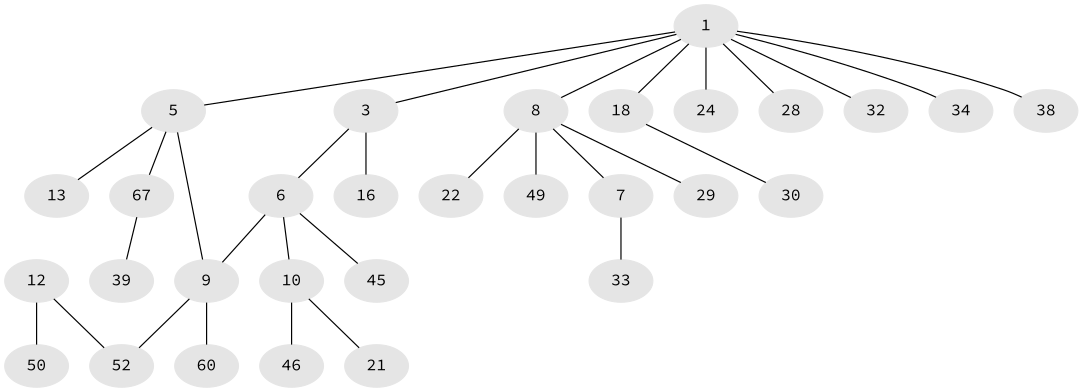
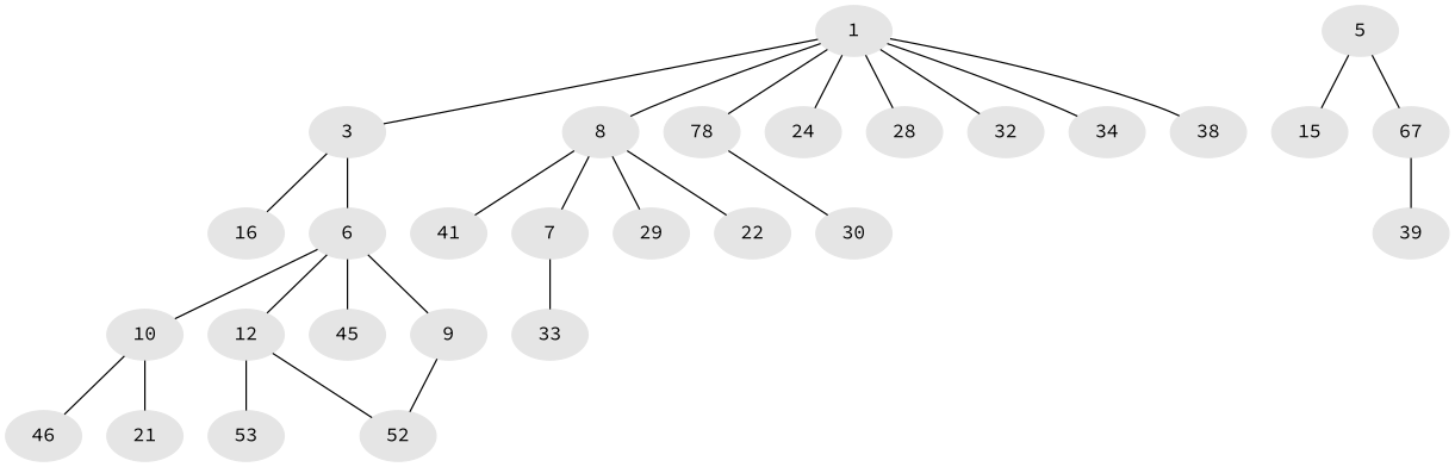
  graph {
    fontname="Source Code Pro"
    node [color=gray90 fontname="Source Code Pro" style=filled]
    edge [fontname="Source Code Pro"]
    1 [super="+2"]
    3 [super="+17"]
    n3 [label=8 super="+19"]
    5 [super="+8"]
-   18
+   18 [label=78]
    24 [super="+25"]
    28
    32
    34 [super="+48"]
    38
    6 [super="+20+14+36+55"]
    16 [super="+47+26"]
    7 [super="+13"]
    29
    n15 [label=22 super="+43"]
-   49
+   49 [label=41]
    9 [super="+11"]
-   15 [label=13]
+   15
    n19 [label=67 super="+31+44"]
    30 [super="+37+40+56"]
    10 [super="+35"]
    12 [super="+23+57+41"]
    45
    33
    52 [super="+53"]
-   60
    39
    21
    46
-   50 [super="+51"]
+   50 [super="+51" label=53]
    1 -- 3
    1 -- n3
-   1 -- 5
    1 -- 18
    1 -- 24
    1 -- 28
    1 -- 32
    1 -- 34
    1 -- 38
    3 -- 6
    3 -- 16
    n3 -- 7
    n3 -- 29
    n3 -- n15
    n3 -- 49
-   5 -- 9
    5 -- 15
    5 -- n19
    18 -- 30
    6 -- 9
    6 -- 10
+   6 -- 12
    6 -- 45
    7 -- 33
    9 -- 52
-   9 -- 60
    n19 -- 39
    10 -- 21
    10 -- 46
    12 -- 52
    12 -- 50
  }
